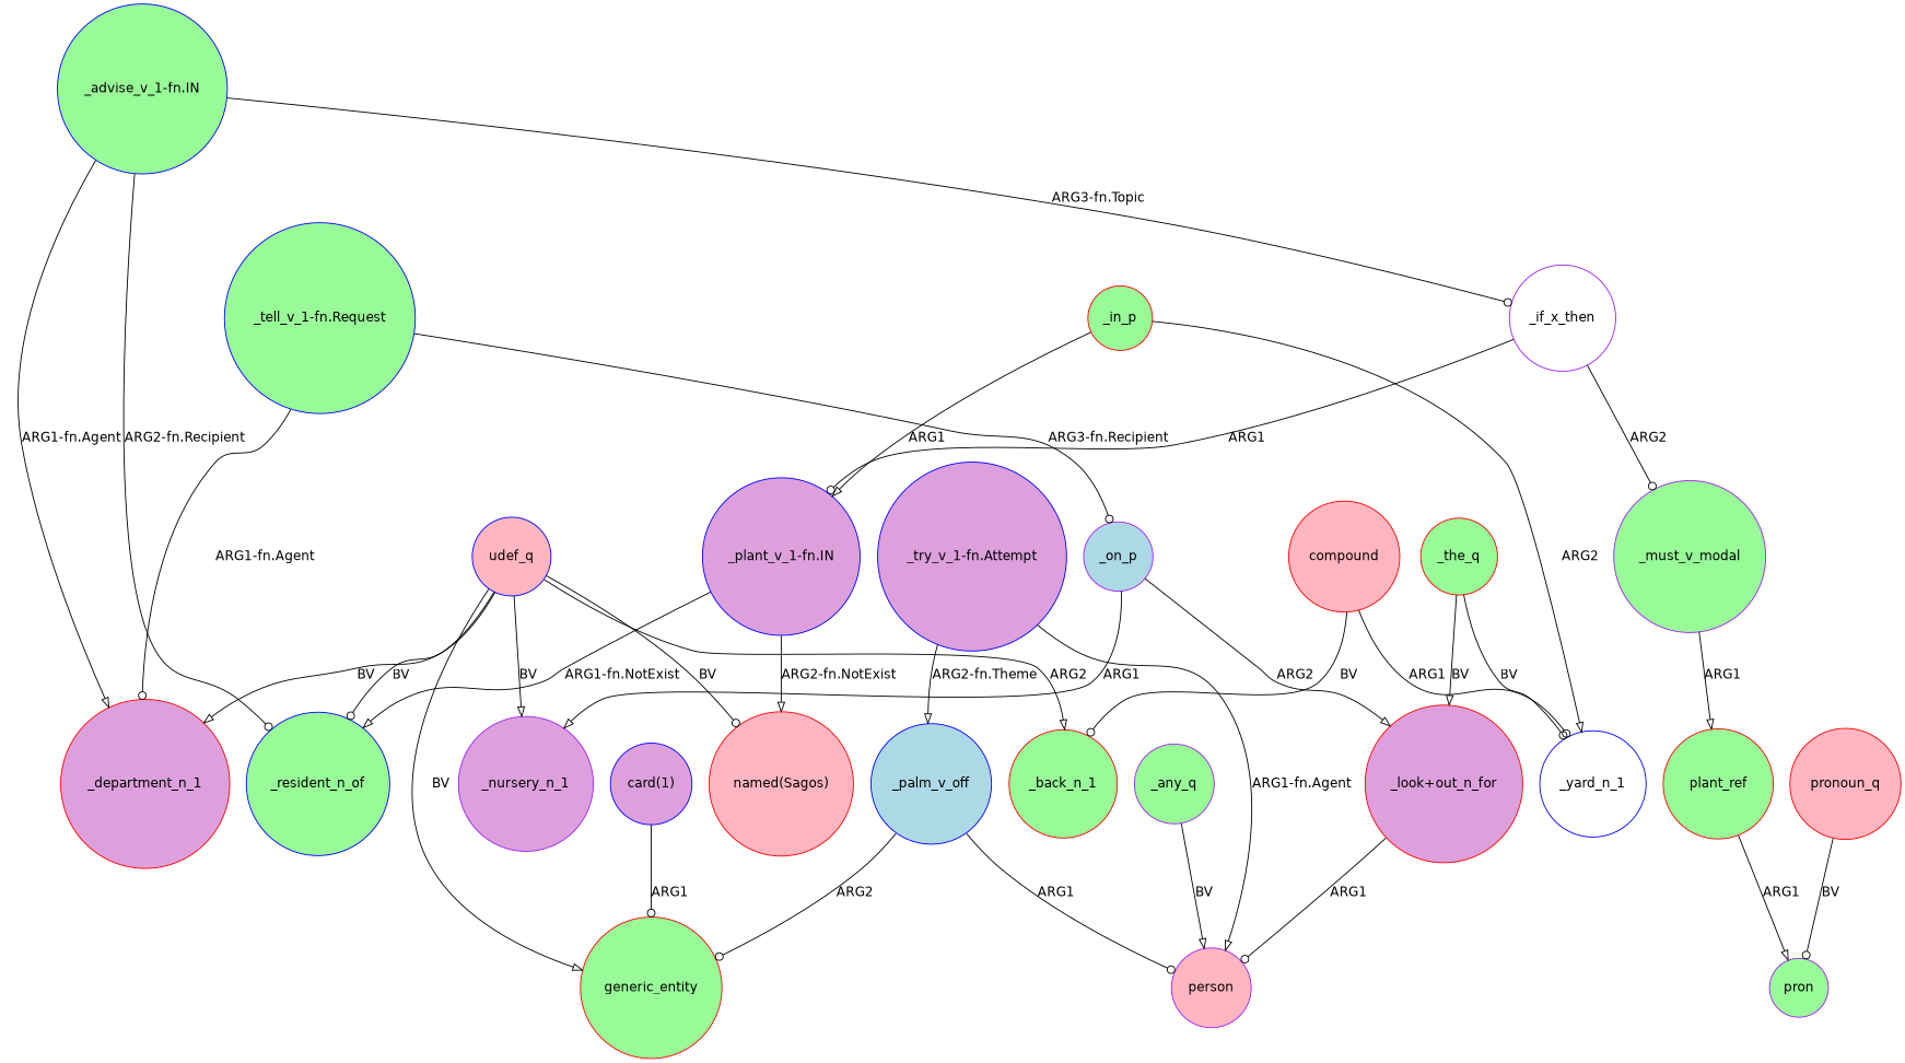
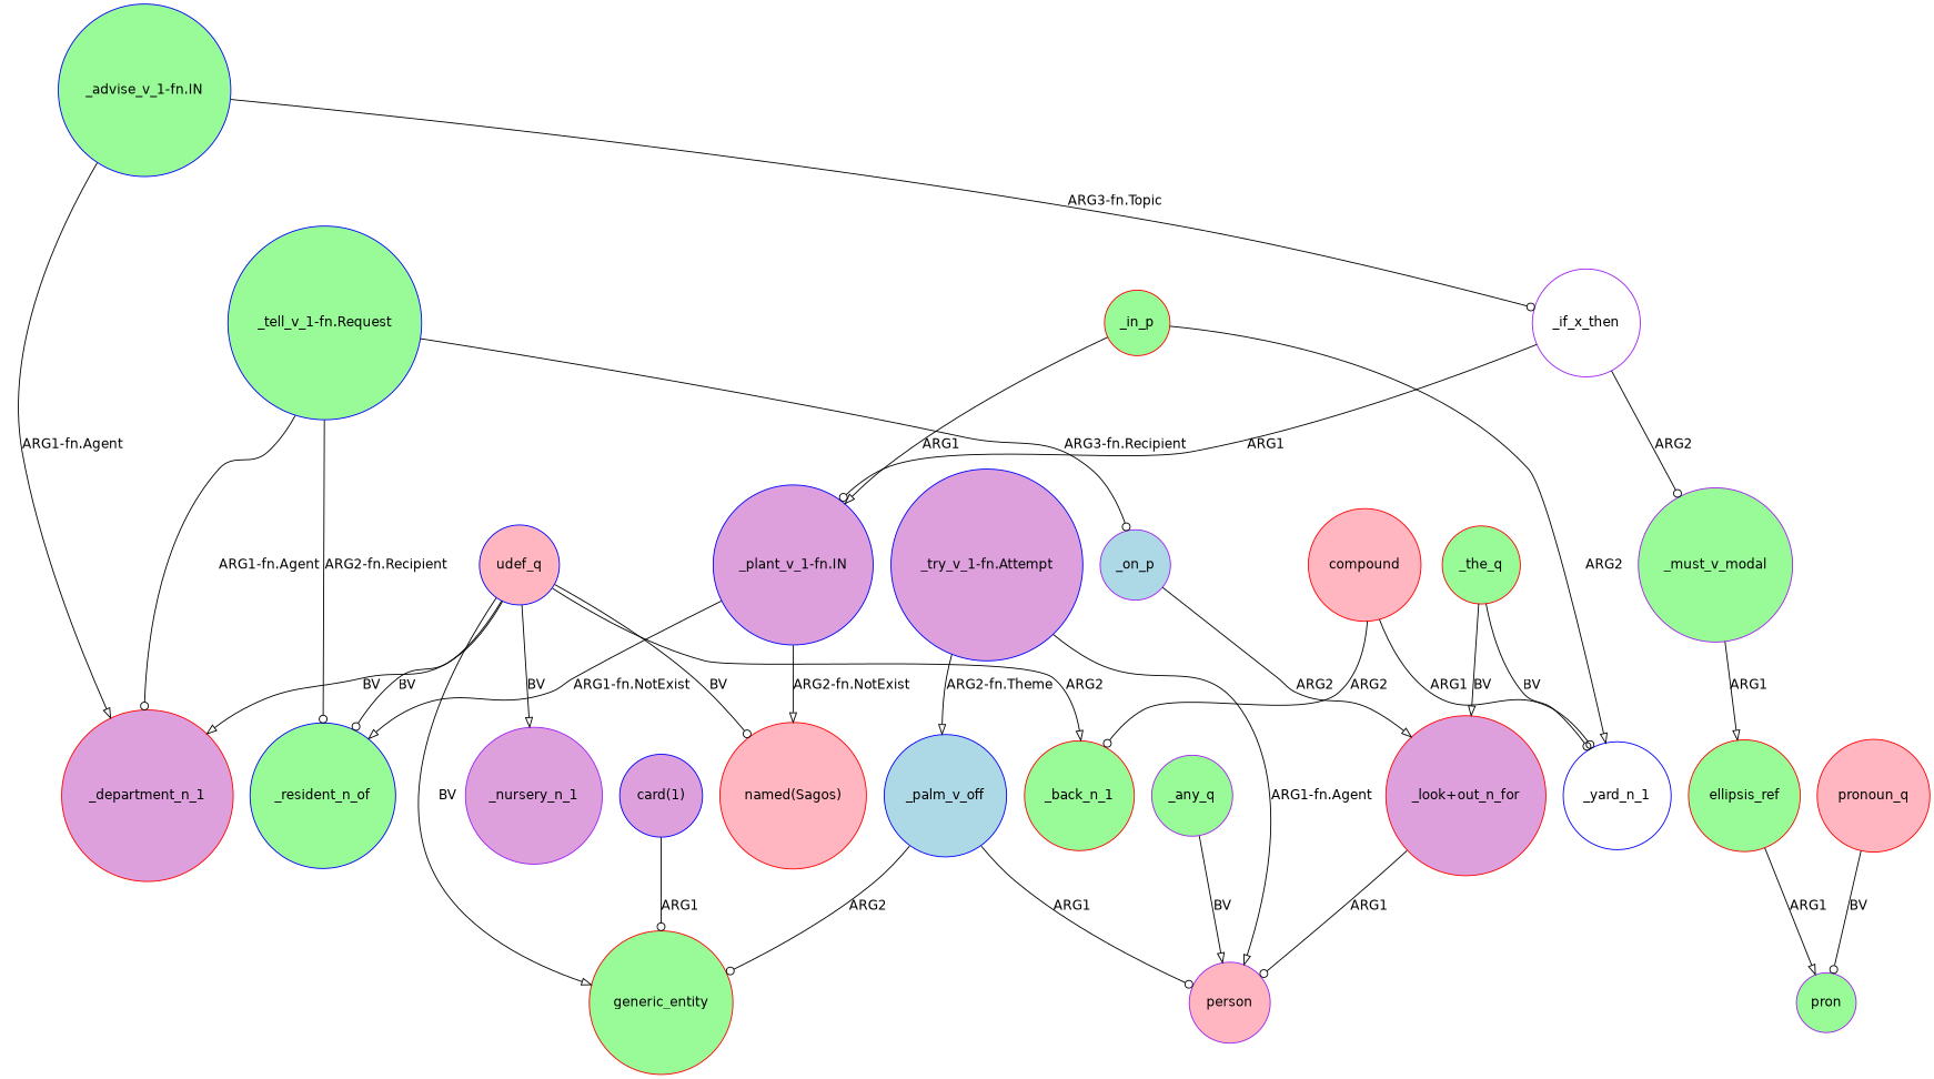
  digraph {
    fontname="DejaVu Sans"
    node [color=red fillcolor=palegreen fontname="DejaVu Sans" shape=circle style=filled]
    edge [arrowhead=onormal fontname="DejaVu Sans"]
    _yard_n_1 [color=blue fillcolor=white]
    _in_p
    "_plant_v_1-fn.IN" [color=blue fillcolor=plum]
    "named(Sagos)" [fillcolor=lightpink]
    _resident_n_of [color=blue]
    _the_q
    "_look+out_n_for" [fillcolor=plum]
    person [color=purple fillcolor=lightpink]
    _department_n_1 [fillcolor=plum]
    udef_q [color=blue fillcolor=lightpink]
    generic_entity
    _back_n_1
    _nursery_n_1 [color=purple fillcolor=plum]
    "_advise_v_1-fn.IN" [color=blue]
    _if_x_then [color=purple fillcolor=white]
    _must_v_modal [color=purple]
-   ellipsis_ref [label=plant_ref]
+   ellipsis_ref
    pron [color=purple]
    "_try_v_1-fn.Attempt" [color=blue fillcolor=plum]
    _palm_v_off [color=blue fillcolor=lightblue]
    "_tell_v_1-fn.Request" [color=blue]
    _on_p [color=purple fillcolor=lightblue]
    compound [fillcolor=lightpink]
    pronoun_q [fillcolor=lightpink]
    "card(1)" [color=blue fillcolor=plum]
    _any_q [color=purple]
    _in_p -> _yard_n_1 [label=ARG2]
    _in_p -> "_plant_v_1-fn.IN" [label=ARG1]
    "_plant_v_1-fn.IN" -> "named(Sagos)" [label="ARG2-fn.NotExist"]
    "_plant_v_1-fn.IN" -> _resident_n_of [label="ARG1-fn.NotExist"]
    _the_q -> _yard_n_1 [arrowhead=odot label=BV]
    _the_q -> "_look+out_n_for" [label=BV]
    "_look+out_n_for" -> person [arrowhead=odot label=ARG1]
    udef_q -> "named(Sagos)" [arrowhead=odot label=BV]
    udef_q -> _resident_n_of [arrowhead=odot label=BV]
    udef_q -> _department_n_1 [label=BV]
    udef_q -> generic_entity [label=BV]
    udef_q -> _back_n_1 [label=ARG2]
    udef_q -> _nursery_n_1 [label=BV]
-   "_advise_v_1-fn.IN" -> _resident_n_of [arrowhead=odot label="ARG2-fn.Recipient"]
+   "_tell_v_1-fn.Request" -> _resident_n_of [arrowhead=odot label="ARG2-fn.Recipient"]
    "_advise_v_1-fn.IN" -> _department_n_1 [label="ARG1-fn.Agent"]
    "_advise_v_1-fn.IN" -> _if_x_then [arrowhead=odot label="ARG3-fn.Topic"]
    _if_x_then -> "_plant_v_1-fn.IN" [arrowhead=odot label=ARG1]
    _if_x_then -> _must_v_modal [arrowhead=odot label=ARG2]
    _must_v_modal -> ellipsis_ref [label=ARG1]
    ellipsis_ref -> pron [label=ARG1]
    "_try_v_1-fn.Attempt" -> person [label="ARG1-fn.Agent"]
    "_try_v_1-fn.Attempt" -> _palm_v_off [label="ARG2-fn.Theme"]
    _palm_v_off -> person [arrowhead=odot label=ARG1]
    _palm_v_off -> generic_entity [arrowhead=odot label=ARG2]
    "_tell_v_1-fn.Request" -> _department_n_1 [arrowhead=odot label="ARG1-fn.Agent"]
    "_tell_v_1-fn.Request" -> _on_p [arrowhead=odot label="ARG3-fn.Recipient"]
    _on_p -> "_look+out_n_for" [label=ARG2]
-   _on_p -> _nursery_n_1 [label=ARG1]
    compound -> _yard_n_1 [arrowhead=odot label=ARG1]
-   compound -> _back_n_1 [arrowhead=odot label=BV]
+   compound -> _back_n_1 [arrowhead=odot label=ARG2]
    pronoun_q -> pron [arrowhead=odot label=BV]
    "card(1)" -> generic_entity [arrowhead=odot label=ARG1]
    _any_q -> person [label=BV]
  }
